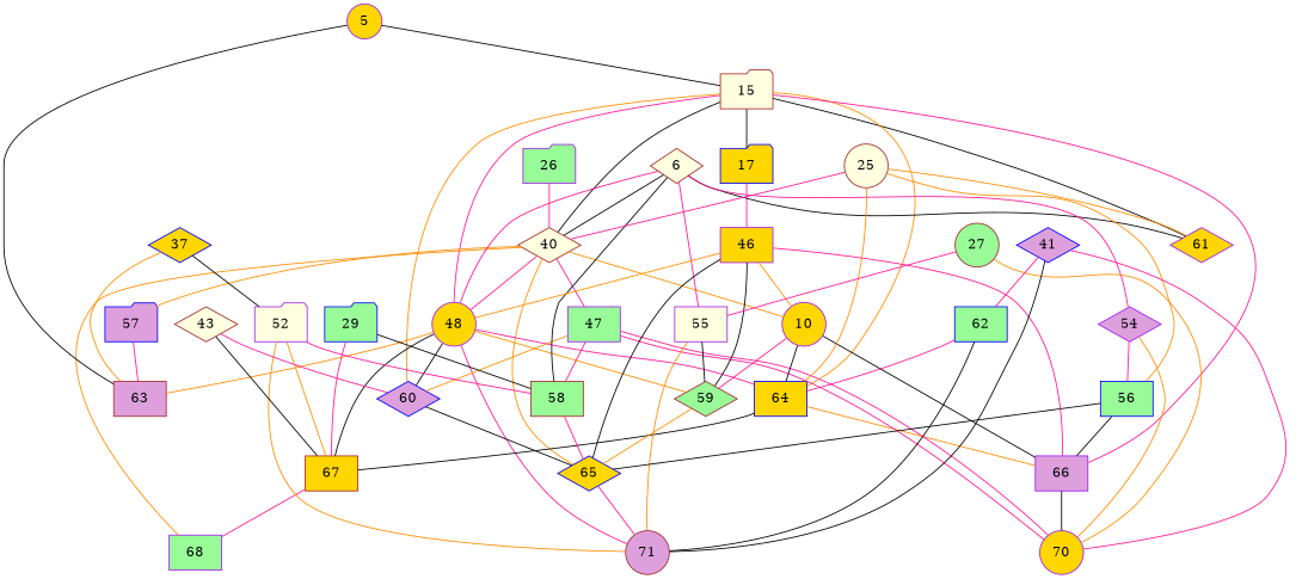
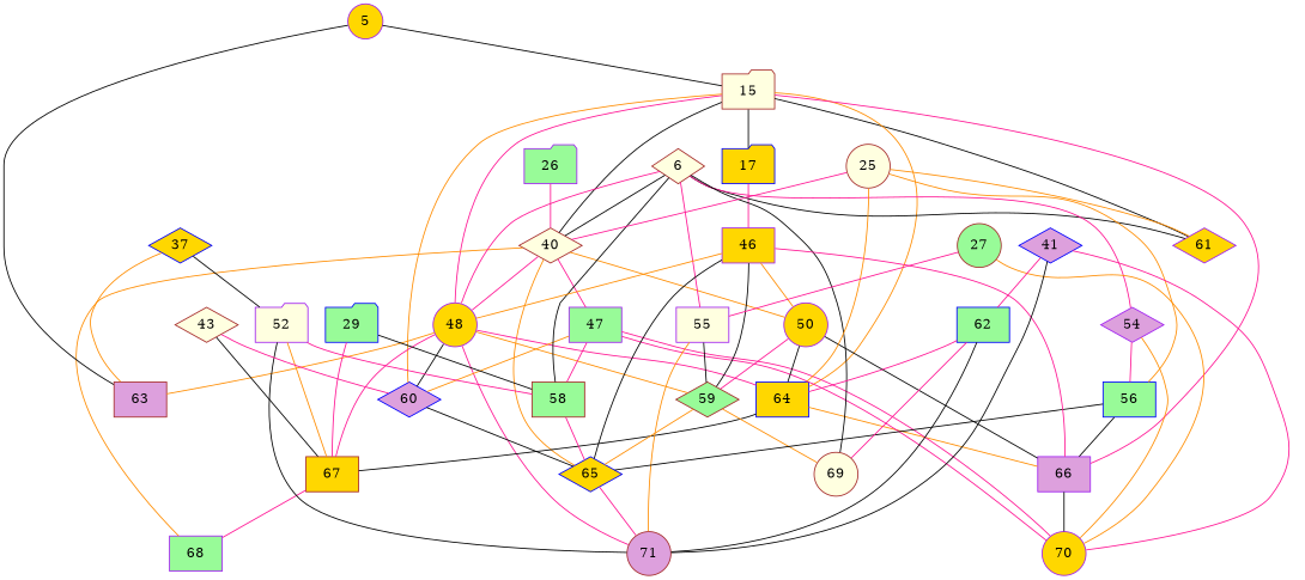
  graph {
    node [color=purple fillcolor=gold shape=box style=filled]
    edge [color=deeppink]
    15 [color=brown fillcolor=lightyellow shape=folder super="+8"]
    40 [color=brown fillcolor=lightyellow shape=diamond super="+32+22"]
    48 [shape=circle super="+10+18+24+20+45"]
    61 [shape=diamond]
    17 [color=blue shape=folder]
    60 [color=blue fillcolor=plum shape=diamond]
    64 [color=blue super="+21+38+39"]
    66 [fillcolor=plum super="+51"]
    5 [shape=circle]
    63 [color=brown fillcolor=plum super="+44"]
    47 [fillcolor=palegreen]
-   50 [shape=circle super="+23+42" label=10]
-   57 [color=blue fillcolor=plum shape=folder]
+   50 [shape=circle super="+23+42"]
    65 [color=blue shape=diamond super="+49"]
    68 [fillcolor=palegreen]
    6 [color=brown fillcolor=lightyellow shape=diamond]
    54 [fillcolor=plum shape=diamond]
    55 [fillcolor=lightyellow super="+53"]
    58 [color=brown fillcolor=palegreen]
+   69 [color=brown fillcolor=lightyellow shape=circle]
    67 [color=brown super="+33"]
    71 [color=brown fillcolor=plum shape=circle super="+12+36"]
    59 [color=brown fillcolor=palegreen shape=diamond super="+31"]
    56 [color=blue fillcolor=palegreen]
    70 [shape=circle super="+16"]
    46
    25 [color=brown fillcolor=lightyellow shape=circle]
    26 [fillcolor=palegreen shape=folder]
    27 [color=brown fillcolor=palegreen shape=circle]
    29 [color=blue fillcolor=palegreen shape=folder]
    37 [color=blue shape=diamond]
    52 [fillcolor=lightyellow shape=folder]
    41 [color=blue fillcolor=plum shape=diamond super="+28"]
    62 [color=blue fillcolor=palegreen]
    43 [color=brown fillcolor=lightyellow shape=diamond]
    15 -- 40 [color=black weight=3]
    15 -- 48
    15 -- 61 [color=black weight=2]
    15 -- 17 [color=black weight=2]
    15 -- 60 [color=darkorange]
    15 -- 64 [color=darkorange weight=2]
    15 -- 66
    40 -- 48
    40 -- 47
    40 -- 50 [color=darkorange]
-   40 -- 57 [color=darkorange]
    40 -- 65 [color=darkorange weight=2]
    40 -- 68 [color=darkorange]
    48 -- 60 [color=black]
    48 -- 64 [weight=2]
    48 -- 63 [color=darkorange weight=3]
-   48 -- 67 [color=black weight=2]
+   48 -- 67 [weight=2]
    48 -- 71
    48 -- 59 [color=darkorange weight=2]
    17 -- 46
    60 -- 65 [color=black]
    64 -- 66 [color=darkorange weight=2]
    64 -- 67 [color=black weight=2]
    66 -- 70 [color=black weight=2]
    5 -- 15 [color=black]
    5 -- 63 [color=black]
    47 -- 60 [color=darkorange]
    47 -- 58
    47 -- 70 [weight=2]
    47 -- 70
    50 -- 64 [color=black]
    50 -- 66 [color=black]
    50 -- 59
-   57 -- 63
    65 -- 71
    6 -- 40 [color=black]
    6 -- 48 [weight=2]
    6 -- 61 [color=black]
    6 -- 54
    6 -- 55 [weight=2]
    6 -- 58 [color=black]
+   6 -- 69 [color=black]
    54 -- 56
    54 -- 70 [color=darkorange]
    55 -- 71 [color=darkorange weight=2]
    55 -- 59 [color=black weight=3]
    58 -- 65
    67 -- 68
    59 -- 65 [color=darkorange]
+   59 -- 69 [color=darkorange]
    56 -- 66 [color=black]
    56 -- 65 [color=black]
    46 -- 48 [color=darkorange]
    46 -- 66
    46 -- 50 [color=darkorange]
    46 -- 65 [color=black weight=2]
    46 -- 59 [color=black]
    25 -- 40
    25 -- 61 [color=darkorange]
    25 -- 64 [color=darkorange]
    25 -- 56 [color=darkorange]
    26 -- 40 [weight=2]
    27 -- 55
    27 -- 70 [color=darkorange]
    29 -- 58 [color=black]
    29 -- 67
    37 -- 63 [color=darkorange]
    37 -- 52 [color=black]
    52 -- 58
    52 -- 67 [color=darkorange]
-   52 -- 71 [color=darkorange]
+   52 -- 71 [color=black]
    41 -- 71 [color=black]
    41 -- 70
    41 -- 62 [weight=2]
    62 -- 64 [weight=2]
+   62 -- 69
    62 -- 71 [color=black]
    43 -- 60
    43 -- 67 [color=black]
  }
